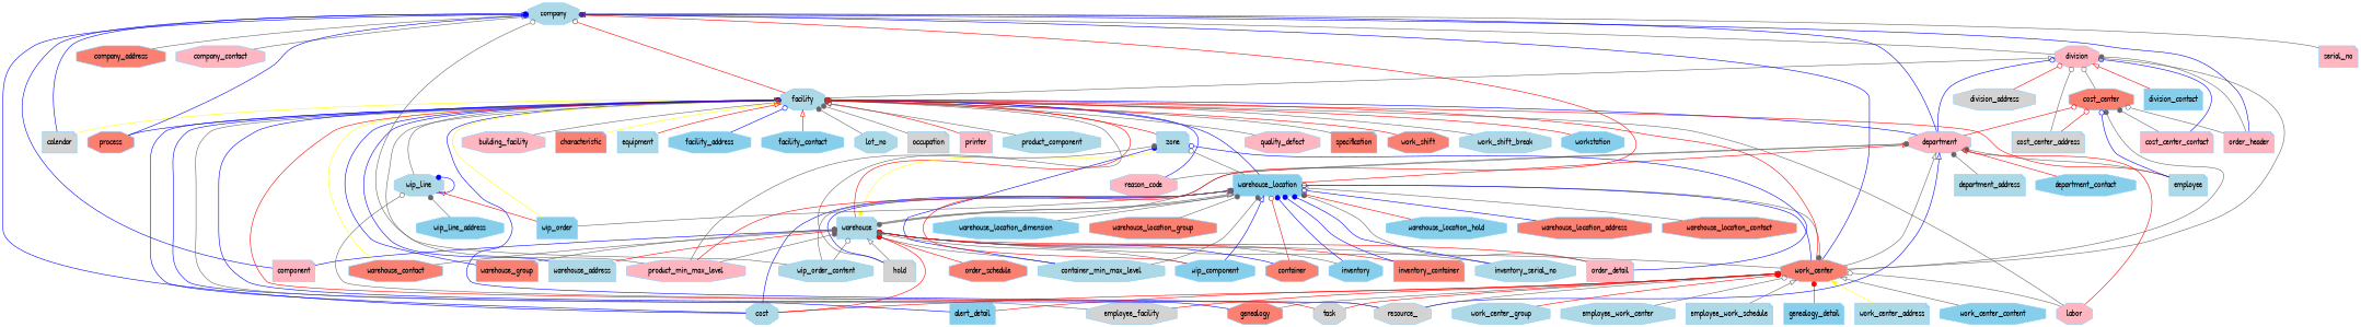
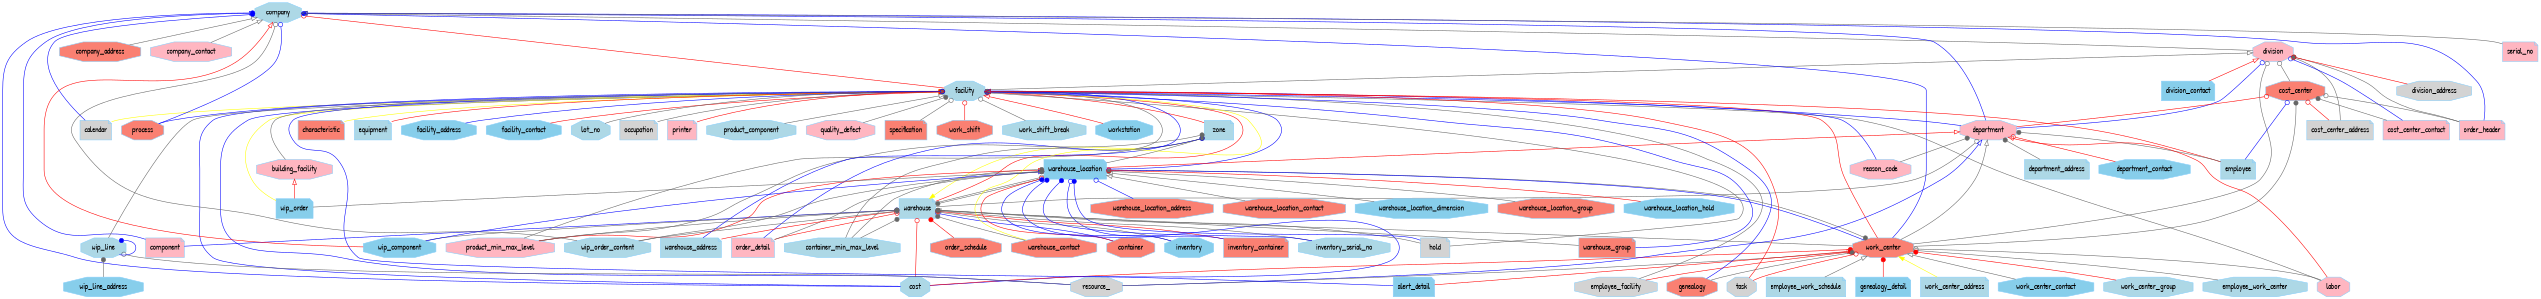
  digraph {
    fontname="Patrick Hand"
    rankdir=BT
    node [color=lightskyblue fillcolor=lightblue fontname="Patrick Hand" shape=octagon style=filled]
    edge [arrowhead=odot color=gray40 fontname="Patrick Hand"]
    calendar [fillcolor=lightgrey shape=note]
    company
    facility
    division [fillcolor=lightpink]
    company_address [fillcolor=salmon]
    company_contact [fillcolor=lightpink]
    component [fillcolor=lightpink shape=note]
    warehouse [shape=note]
    warehouse_location [fillcolor=skyblue shape=note]
    department [fillcolor=lightpink]
    work_center [fillcolor=salmon]
    zone [shape=note]
    cost
    cost_center [fillcolor=salmon]
    department_address [shape=note]
    department_contact [fillcolor=skyblue]
    employee [shape=note]
    labor [fillcolor=lightpink]
    reason_code [fillcolor=lightpink]
    resource_ [fillcolor=lightgrey]
    wip_line
    container [fillcolor=salmon]
    container_min_max_level
    inventory [fillcolor=skyblue]
    inventory_container [fillcolor=salmon shape=note]
    inventory_serial_no
    order_detail [fillcolor=lightpink shape=note]
    order_schedule [fillcolor=salmon]
    n29 [fillcolor=lightgrey label=hold shape=note]
    product_min_max_level [fillcolor=lightpink]
    warehouse_address [shape=note]
    warehouse_contact [fillcolor=salmon]
    warehouse_group [fillcolor=salmon shape=note]
    warehouse_location_address [fillcolor=salmon]
    warehouse_location_contact [fillcolor=salmon]
    warehouse_location_dimension [fillcolor=skyblue]
    warehouse_location_group [fillcolor=salmon]
    warehouse_location_hold [fillcolor=skyblue]
    wip_component [fillcolor=skyblue]
    wip_order [fillcolor=skyblue shape=note]
    wip_order_content
    alert_detail [fillcolor=skyblue shape=note]
    employee_facility [fillcolor=lightgrey]
    employee_work_center
    employee_work_schedule [shape=note]
    genealogy [fillcolor=salmon]
    genealogy_detail [fillcolor=skyblue shape=note]
    task [fillcolor=lightgrey]
    work_center_address [shape=note]
-   work_center_contact [fillcolor=skyblue label=work_center_content]
+   work_center_contact [fillcolor=skyblue]
    work_center_group
    cost_center_address [fillcolor=lightgrey shape=note]
    cost_center_contact [fillcolor=lightpink shape=note]
    order_header [fillcolor=lightpink shape=note]
    division_address [fillcolor=lightgrey]
    division_contact [fillcolor=skyblue shape=note]
    building_facility [fillcolor=lightpink]
    characteristic [fillcolor=salmon shape=note]
    equipment [shape=note]
    facility_address [fillcolor=skyblue]
    facility_contact [fillcolor=skyblue]
    lot_no
    occupation [fillcolor=lightgrey shape=note]
    printer [fillcolor=lightpink shape=note]
    process [fillcolor=salmon]
    product_component
    quality_defect [fillcolor=lightpink]
    specification [fillcolor=salmon shape=note]
    wip_line_address [fillcolor=skyblue]
    work_shift [fillcolor=salmon]
    work_shift_break
    workstation [fillcolor=skyblue]
    serial_no [fillcolor=lightpink shape=note]
    calendar -> company [arrowhead=dot color=blue]
    calendar -> facility [color=yellow arrowhead=""]
    facility -> company [color=red]
    facility -> division [arrowhead=onormal]
    division -> company [arrowhead=onormal]
    company_address -> company [arrowhead=onormal]
    company_contact -> company [arrowhead=onormal]
    component -> company [arrowhead=onormal color=blue]
    component -> warehouse [arrowhead=dot color=blue]
    warehouse -> facility [arrowhead=dot color=red]
    warehouse -> warehouse_location
    warehouse -> department
    warehouse_location -> facility [color=blue]
    warehouse_location -> warehouse [arrowhead=dot]
    warehouse_location -> department [arrowhead=onormal color=red]
    warehouse_location -> work_center [arrowhead=dot]
    warehouse_location -> zone
    department -> company [arrowhead=onormal color=blue]
    department -> facility [color=blue]
    department -> division [color=blue]
    department -> cost_center [color=red]
    work_center -> company [arrowhead=dot color=blue]
    work_center -> facility [arrowhead=dot color=red]
    work_center -> division
    work_center -> warehouse [arrowhead=dot]
    work_center -> warehouse_location [color=blue]
    work_center -> department [arrowhead=onormal]
    work_center -> cost_center [arrowhead=dot]
    zone -> facility [color=red]
    zone -> warehouse [color=yellow arrowhead=""]
    cost -> company [arrowhead=dot color=blue]
    cost -> facility [arrowhead=dot color=blue]
    cost -> warehouse [color=red]
    cost -> warehouse_location [color=blue]
    cost -> work_center [arrowhead=dot color=red]
    cost_center -> division
    department_address -> department [arrowhead=dot]
    department_contact -> department [color=red]
    employee -> facility [color=red]
    employee -> department [arrowhead=dot]
    employee -> cost_center [color=blue]
    labor -> facility [arrowhead=dot]
    labor -> department [arrowhead=onormal color=red]
    labor -> work_center
    reason_code -> facility [color=blue]
    reason_code -> department [arrowhead=dot]
    resource_ -> facility [arrowhead=dot color=blue]
    resource_ -> department [arrowhead=onormal color=blue]
    resource_ -> work_center
    resource_ -> wip_line
    wip_line -> facility [arrowhead=onormal]
    wip_line -> wip_line [arrowhead=dot color=blue]
    container -> warehouse [color=blue]
    container -> warehouse_location [color=red]
    container_min_max_level -> warehouse [arrowhead=dot]
    container_min_max_level -> warehouse_location [arrowhead=dot]
-   container_min_max_level -> zone [arrowhead=dot color=blue]
+   container_min_max_level -> zone [arrowhead=dot]
    inventory -> warehouse
    inventory -> warehouse_location [arrowhead=dot color=blue]
    inventory_container -> warehouse [arrowhead=dot color=red]
    inventory_container -> warehouse_location [arrowhead=dot color=blue]
    inventory_serial_no -> warehouse
    inventory_serial_no -> warehouse_location [arrowhead=dot color=blue]
    order_detail -> warehouse [color=red]
    order_detail -> warehouse_location [arrowhead=dot]
    order_detail -> zone [color=blue]
    order_schedule -> warehouse [arrowhead=dot color=red]
    n29 -> facility
    n29 -> warehouse [arrowhead=onormal]
    n29 -> warehouse_location [arrowhead=dot color=blue]
    product_min_max_level -> facility
    product_min_max_level -> warehouse [arrowhead=dot]
    product_min_max_level -> warehouse_location [arrowhead=onormal color=red]
    product_min_max_level -> zone [arrowhead=dot]
    warehouse_address -> facility [arrowhead=onormal color=blue]
    warehouse_address -> warehouse [color=red]
    warehouse_contact -> facility [color=yellow arrowhead=""]
    warehouse_contact -> warehouse [arrowhead=dot]
    warehouse_group -> facility [arrowhead=dot color=blue]
    warehouse_group -> warehouse [arrowhead=dot]
    warehouse_location_address -> warehouse_location [color=blue]
    warehouse_location_contact -> warehouse_location [arrowhead=onormal]
    warehouse_location_dimension -> warehouse_location [arrowhead=onormal]
    warehouse_location_group -> warehouse_location [arrowhead=dot]
    warehouse_location_hold -> warehouse_location [color=red]
    wip_component -> company [arrowhead=onormal color=red]
    wip_component -> warehouse [arrowhead=dot]
    wip_component -> warehouse_location [arrowhead=onormal color=blue]
    wip_order -> facility [color=yellow arrowhead=""]
    wip_order -> warehouse_location [arrowhead=dot]
-   wip_order -> wip_line [arrowhead=onormal color=red]
+   wip_order -> building_facility [arrowhead=onormal color=red]
    wip_order_content -> company
    wip_order_content -> warehouse
    wip_order_content -> warehouse_location
    alert_detail -> facility [color=blue]
    alert_detail -> work_center [arrowhead=onormal color=red]
    employee_facility -> facility [arrowhead=dot]
    employee_facility -> work_center [arrowhead=dot color=red]
    employee_work_center -> work_center
    employee_work_schedule -> work_center [arrowhead=onormal]
    genealogy -> facility [arrowhead=onormal color=blue]
    genealogy -> work_center [arrowhead=dot]
    genealogy_detail -> work_center [arrowhead=dot color=red]
    task -> facility [arrowhead=onormal color=red]
    task -> work_center [color=red]
    work_center_address -> work_center [color=yellow arrowhead=""]
    work_center_contact -> work_center [arrowhead=onormal]
    work_center_group -> work_center [arrowhead=dot color=red]
    cost_center_address -> division
    cost_center_address -> cost_center [color=red]
    cost_center_contact -> division [color=blue]
    cost_center_contact -> cost_center [arrowhead=dot]
    order_header -> company [arrowhead=onormal color=blue]
    order_header -> division [arrowhead=dot]
    order_header -> cost_center
    division_address -> division [color=red]
    division_contact -> division [arrowhead=onormal color=red]
    building_facility -> facility
    characteristic -> facility [color=yellow arrowhead=""]
    equipment -> facility [arrowhead=onormal color=red]
    facility_address -> facility [color=blue]
    facility_contact -> facility [arrowhead=onormal color=red]
    lot_no -> facility [arrowhead=dot]
    occupation -> facility [arrowhead=dot]
    printer -> facility [arrowhead=onormal color=red]
    process -> company [color=blue]
    process -> facility [color=blue]
    product_component -> facility [arrowhead=onormal]
    quality_defect -> facility [arrowhead=dot]
    specification -> facility
    wip_line_address -> wip_line [arrowhead=dot]
    work_shift -> facility [color=red]
    work_shift_break -> facility
    workstation -> facility [arrowhead=onormal color=red]
    serial_no -> company [arrowhead=onormal]
  }
